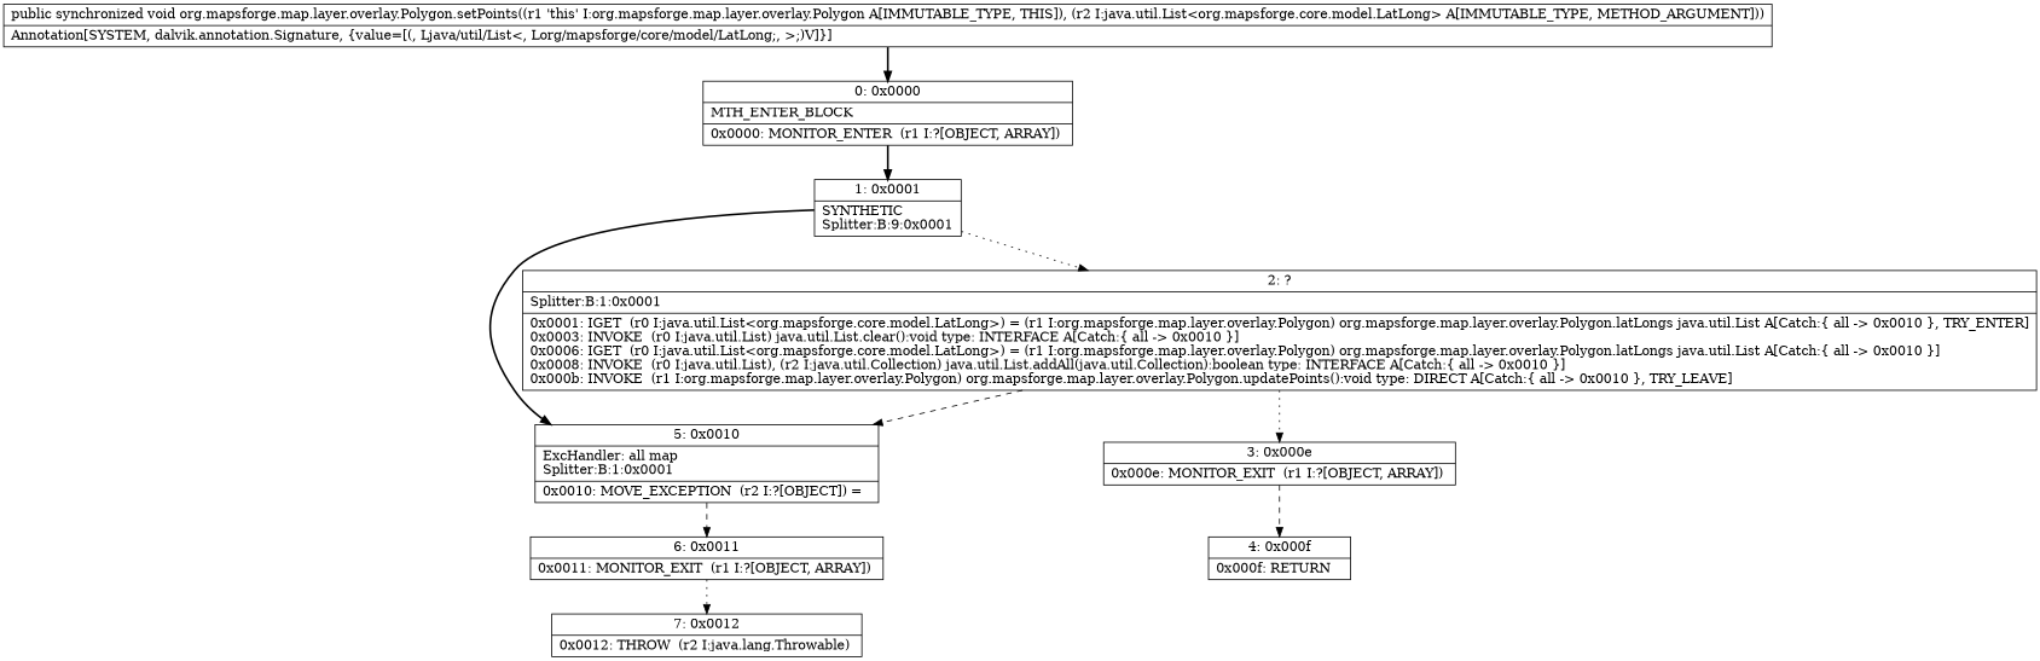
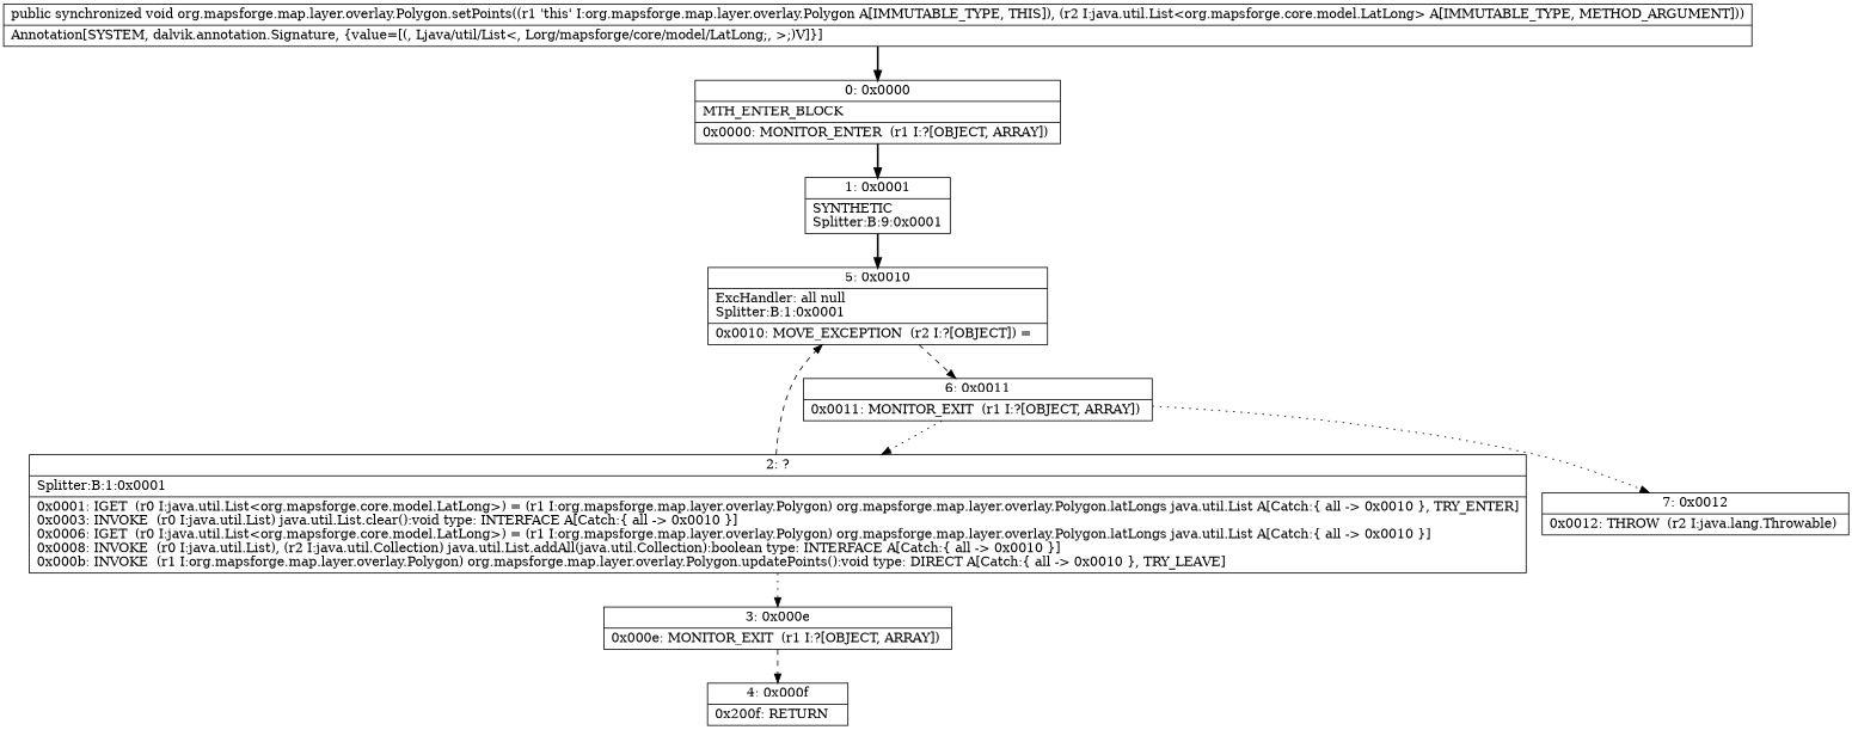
  digraph {
    node [shape=record]
    edge [style=bold]
    n1 [label="{0\:\ 0x0000|MTH_ENTER_BLOCK\l|0x0000: MONITOR_ENTER  (r1 I:?[OBJECT, ARRAY]) \l}"]
    n2 [label="{1\:\ 0x0001|SYNTHETIC\lSplitter:B:9:0x0001\l}"]
    n3 [label="{2\:\ ?|Splitter:B:1:0x0001\l|0x0001: IGET  (r0 I:java.util.List\<org.mapsforge.core.model.LatLong\>) = (r1 I:org.mapsforge.map.layer.overlay.Polygon) org.mapsforge.map.layer.overlay.Polygon.latLongs java.util.List A[Catch:\{ all \-\> 0x0010 \}, TRY_ENTER]\l0x0003: INVOKE  (r0 I:java.util.List) java.util.List.clear():void type: INTERFACE A[Catch:\{ all \-\> 0x0010 \}]\l0x0006: IGET  (r0 I:java.util.List\<org.mapsforge.core.model.LatLong\>) = (r1 I:org.mapsforge.map.layer.overlay.Polygon) org.mapsforge.map.layer.overlay.Polygon.latLongs java.util.List A[Catch:\{ all \-\> 0x0010 \}]\l0x0008: INVOKE  (r0 I:java.util.List), (r2 I:java.util.Collection) java.util.List.addAll(java.util.Collection):boolean type: INTERFACE A[Catch:\{ all \-\> 0x0010 \}]\l0x000b: INVOKE  (r1 I:org.mapsforge.map.layer.overlay.Polygon) org.mapsforge.map.layer.overlay.Polygon.updatePoints():void type: DIRECT A[Catch:\{ all \-\> 0x0010 \}, TRY_LEAVE]\l}"]
-   n4 [label="{5\:\ 0x0010|ExcHandler: all map\lSplitter:B:1:0x0001\l|0x0010: MOVE_EXCEPTION  (r2 I:?[OBJECT]) =  \l}"]
+   n4 [label="{5\:\ 0x0010|ExcHandler: all null\lSplitter:B:1:0x0001\l|0x0010: MOVE_EXCEPTION  (r2 I:?[OBJECT]) =  \l}"]
    n5 [label="{3\:\ 0x000e|0x000e: MONITOR_EXIT  (r1 I:?[OBJECT, ARRAY]) \l}"]
    n6 [label="{6\:\ 0x0011|0x0011: MONITOR_EXIT  (r1 I:?[OBJECT, ARRAY]) \l}"]
-   n7 [label="{4\:\ 0x000f|0x000f: RETURN   \l}"]
+   n7 [label="{4\:\ 0x000f|0x200f: RETURN   \l}"]
    n8 [label="{7\:\ 0x0012|0x0012: THROW  (r2 I:java.lang.Throwable) \l}"]
    n9 [label="{public synchronized void org.mapsforge.map.layer.overlay.Polygon.setPoints((r1 'this' I:org.mapsforge.map.layer.overlay.Polygon A[IMMUTABLE_TYPE, THIS]), (r2 I:java.util.List\<org.mapsforge.core.model.LatLong\> A[IMMUTABLE_TYPE, METHOD_ARGUMENT]))  | Annotation[SYSTEM, dalvik.annotation.Signature, \{value=[(, Ljava\/util\/List\<, Lorg\/mapsforge\/core\/model\/LatLong;, \>;)V]\}]\l}"]
    n1 -> n2
-   n2 -> n3 [style=dotted]
+   n6 -> n3 [style=dotted]
    n2 -> n4
    n3 -> n4 [style=dashed]
    n3 -> n5 [style=dotted]
    n4 -> n6 [style=dashed]
    n5 -> n7 [style=dashed]
    n6 -> n8 [style=dotted]
    n9 -> n1
  }
